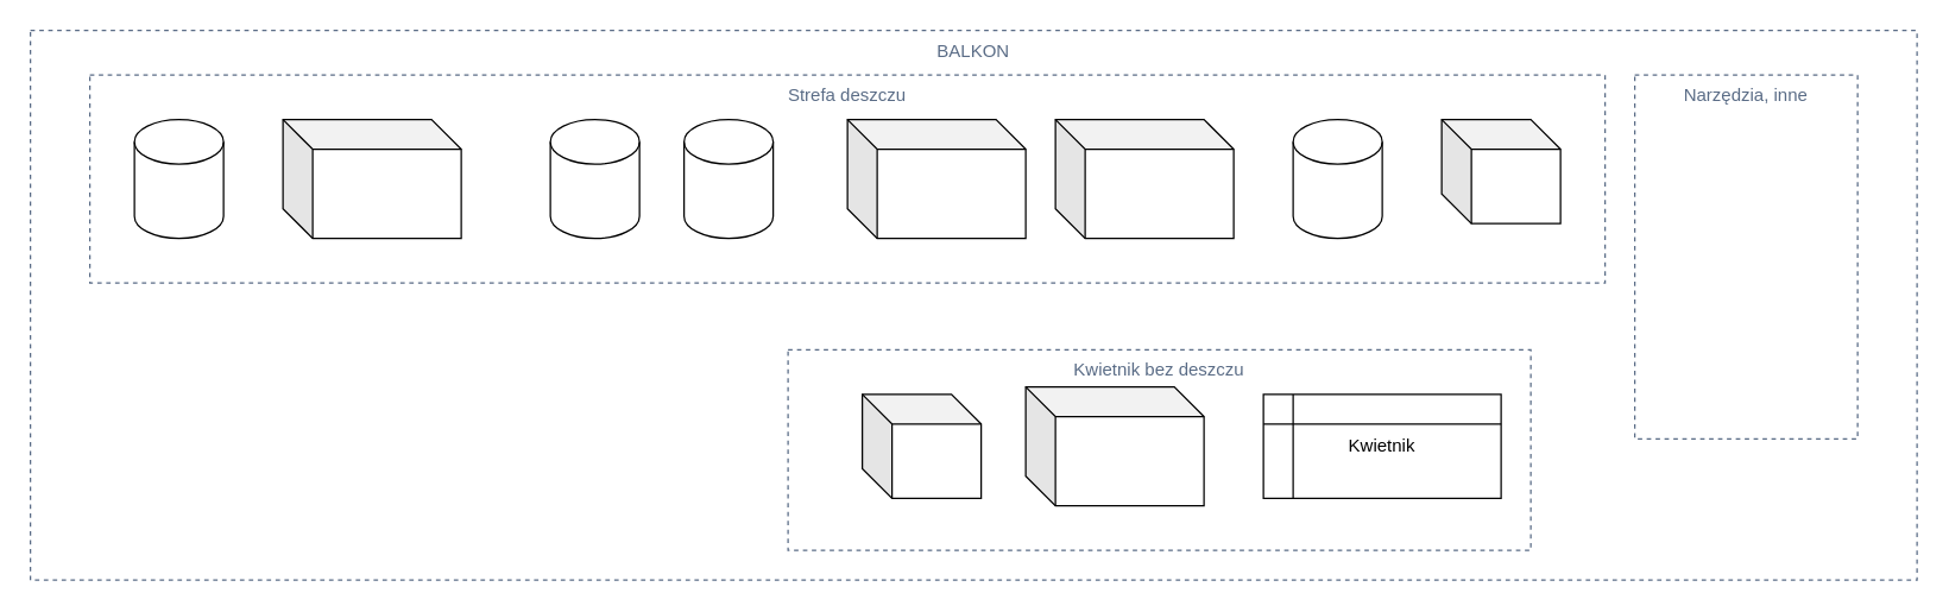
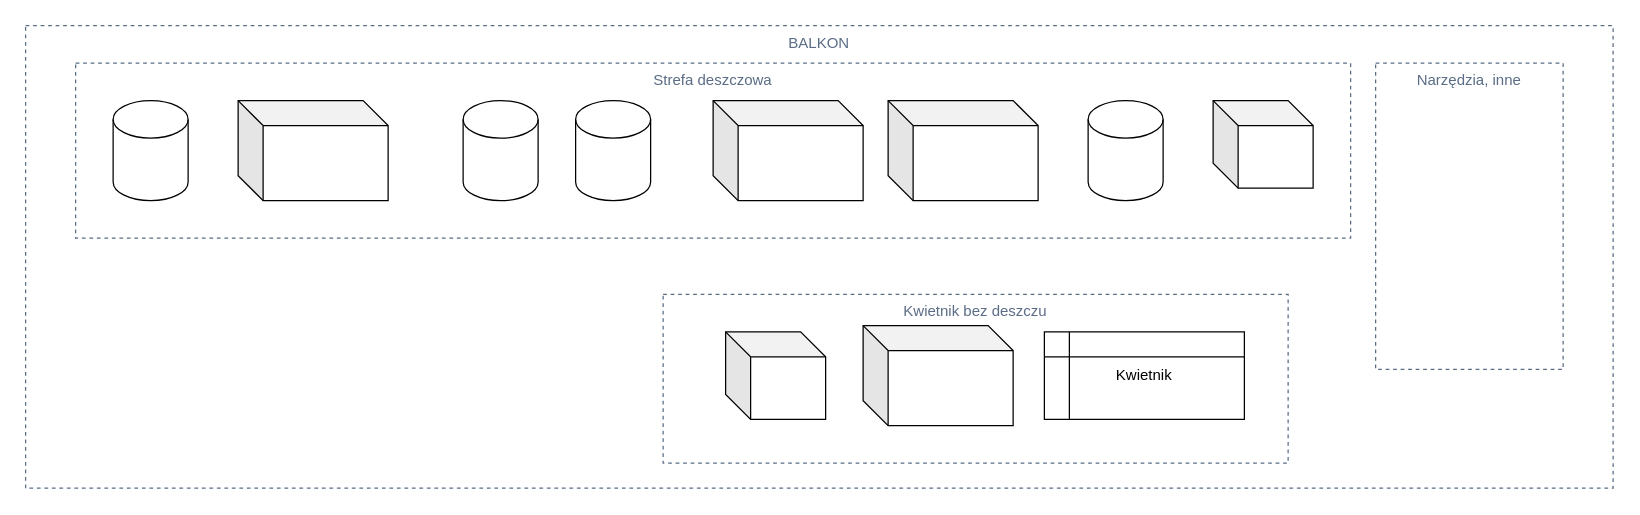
  <mxCell id="0" />
  <mxCell id="1" parent="0" />
  <mxCell id="2" value="BALKON" style="fillColor=none;strokeColor=#5A6C86;dashed=1;verticalAlign=top;fontStyle=0;fontColor=#5A6C86;" vertex="1" parent="1"><mxGeometry x="20" y="20" width="1270" height="370" as="geometry" /></mxCell>
  <mxCell id="3" value="Kwietnik bez deszczu" style="fillColor=none;strokeColor=#5A6C86;dashed=1;verticalAlign=top;fontStyle=0;fontColor=#5A6C86;" vertex="1" parent="1"><mxGeometry x="530" y="235" width="500" height="135" as="geometry" /></mxCell>
  <mxCell id="4" value="" style="shape=cylinder3;whiteSpace=wrap;html=1;boundedLbl=1;backgroundOutline=1;size=15;" vertex="1" parent="1"><mxGeometry x="90" y="80" width="60" height="80" as="geometry" /></mxCell>
  <mxCell id="5" value="" style="shape=cube;whiteSpace=wrap;html=1;boundedLbl=1;backgroundOutline=1;darkOpacity=0.05;darkOpacity2=0.1;" vertex="1" parent="1"><mxGeometry x="190" y="80" width="120" height="80" as="geometry" /></mxCell>
  <mxCell id="6" value="" style="shape=cylinder3;whiteSpace=wrap;html=1;boundedLbl=1;backgroundOutline=1;size=15;" vertex="1" parent="1"><mxGeometry x="370" y="80" width="60" height="80" as="geometry" /></mxCell>
  <mxCell id="7" value="" style="shape=cylinder3;whiteSpace=wrap;html=1;boundedLbl=1;backgroundOutline=1;size=15;" vertex="1" parent="1"><mxGeometry x="460" y="80" width="60" height="80" as="geometry" /></mxCell>
  <mxCell id="8" value="" style="shape=cube;whiteSpace=wrap;html=1;boundedLbl=1;backgroundOutline=1;darkOpacity=0.05;darkOpacity2=0.1;" vertex="1" parent="1"><mxGeometry x="570" y="80" width="120" height="80" as="geometry" /></mxCell>
  <mxCell id="9" value="" style="shape=cube;whiteSpace=wrap;html=1;boundedLbl=1;backgroundOutline=1;darkOpacity=0.05;darkOpacity2=0.1;" vertex="1" parent="1"><mxGeometry x="710" y="80" width="120" height="80" as="geometry" /></mxCell>
  <mxCell id="10" value="" style="shape=cylinder3;whiteSpace=wrap;html=1;boundedLbl=1;backgroundOutline=1;size=15;" vertex="1" parent="1"><mxGeometry x="870" y="80" width="60" height="80" as="geometry" /></mxCell>
  <mxCell id="11" value="" style="shape=cube;whiteSpace=wrap;html=1;boundedLbl=1;backgroundOutline=1;darkOpacity=0.05;darkOpacity2=0.1;" vertex="1" parent="1"><mxGeometry x="970" y="80" width="80" height="70" as="geometry" /></mxCell>
  <mxCell id="12" value="" style="shape=cube;whiteSpace=wrap;html=1;boundedLbl=1;backgroundOutline=1;darkOpacity=0.05;darkOpacity2=0.1;" vertex="1" parent="1"><mxGeometry x="580" y="265" width="80" height="70" as="geometry" /></mxCell>
  <mxCell id="13" value="" style="shape=cube;whiteSpace=wrap;html=1;boundedLbl=1;backgroundOutline=1;darkOpacity=0.05;darkOpacity2=0.1;" vertex="1" parent="1"><mxGeometry x="690" y="260" width="120" height="80" as="geometry" /></mxCell>
- <mxCell id="14" value="Kwietnik" style="shape=internalStorage;whiteSpace=wrap;html=1;backgroundOutline=1;" vertex="1" parent="1"><mxGeometry x="850" y="265" width="160" height="70" as="geometry" /></mxCell>
- <mxCell id="15" value="Strefa deszczu" style="fillColor=none;strokeColor=#5A6C86;dashed=1;verticalAlign=top;fontStyle=0;fontColor=#5A6C86;" vertex="1" parent="1"><mxGeometry x="60" y="50" width="1020" height="140" as="geometry" /></mxCell>
+ <mxCell id="14" value="Kwietnik" style="shape=internalStorage;whiteSpace=wrap;html=1;backgroundOutline=1;" vertex="1" parent="1"><mxGeometry x="835" y="265" width="160" height="70" as="geometry" /></mxCell>
+ <mxCell id="15" value="Strefa deszczowa" style="fillColor=none;strokeColor=#5A6C86;dashed=1;verticalAlign=top;fontStyle=0;fontColor=#5A6C86;" vertex="1" parent="1"><mxGeometry x="60" y="50" width="1020" height="140" as="geometry" /></mxCell>
  <mxCell id="16" value="Narzędzia, inne" style="fillColor=none;strokeColor=#5A6C86;dashed=1;verticalAlign=top;fontStyle=0;fontColor=#5A6C86;" vertex="1" parent="1"><mxGeometry x="1100" y="50" width="150" height="245" as="geometry" /></mxCell>
